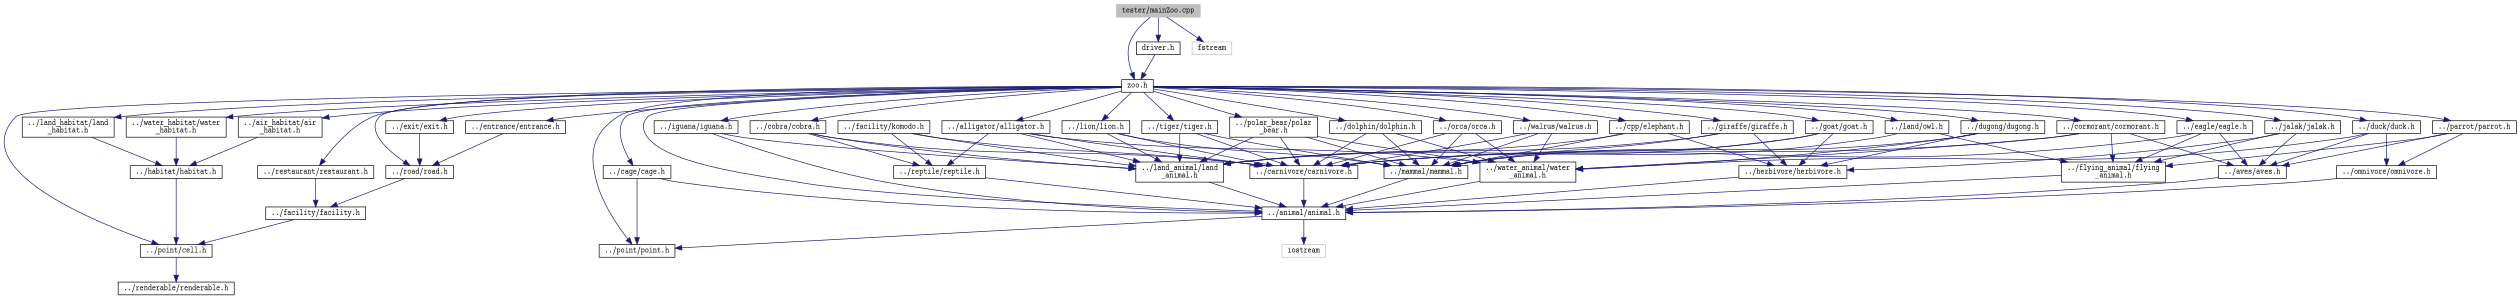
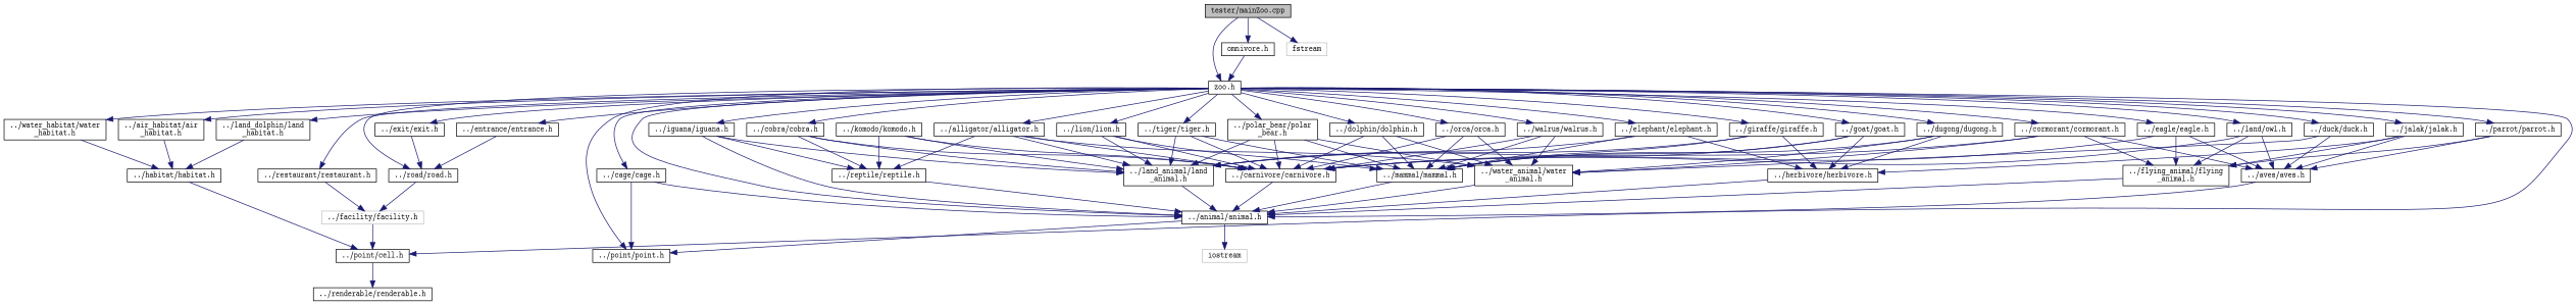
  digraph {
    fontname="Courier Prime"
    node [color=black fillcolor=white fontname="Courier Prime" fontsize=10 shape=record style=filled]
    edge [color=midnightblue fontname="Courier Prime" fontsize=10 labelfontname=Helvetica labelfontsize=10 style=solid]
-   n1 [color=grey75 fillcolor=grey75 fontcolor=black height=0.2 label="tester/mainZoo.cpp" width=0.4]
+   n1 [fillcolor=grey75 fontcolor=black height=0.2 label="tester/mainZoo.cpp" width=0.4]
    n2 [height=0.2 label="zoo.h" width=0.4]
-   n3 [height=0.2 label="driver.h" width=0.4]
+   n3 [height=0.2 label="omnivore.h" width=0.4]
    n4 [color=grey75 height=0.2 label=fstream width=0.4]
    n5 [height=0.2 label="../point/cell.h" width=0.4]
    n6 [height=0.2 label="../cage/cage.h" width=0.4]
    n7 [height=0.2 label="../point/point.h" width=0.4]
    n8 [height=0.2 label="../animal/animal.h" width=0.4]
-   n9 [height=0.2 label="../land_habitat/land\l_habitat.h" width=0.4]
+   n9 [height=0.2 label="../land_dolphin/land\l_habitat.h" width=0.4]
    n10 [height=0.2 label="../water_habitat/water\l_habitat.h" width=0.4]
    n11 [height=0.2 label="../air_habitat/air\l_habitat.h" width=0.4]
    n12 [height=0.2 label="../restaurant/restaurant.h" width=0.4]
    n13 [height=0.2 label="../road/road.h" width=0.4]
    n14 [height=0.2 label="../exit/exit.h" width=0.4]
    n15 [height=0.2 label="../entrance/entrance.h" width=0.4]
    n16 [height=0.2 label="../alligator/alligator.h" width=0.4]
    n17 [height=0.2 label="../cobra/cobra.h" width=0.4]
    n18 [height=0.2 label="../cormorant/cormorant.h" width=0.4]
    n19 [height=0.2 label="../dolphin/dolphin.h" width=0.4]
    n20 [height=0.2 label="../duck/duck.h" width=0.4]
    n21 [height=0.2 label="../dugong/dugong.h" width=0.4]
    n22 [height=0.2 label="../eagle/eagle.h" width=0.4]
-   n23 [height=0.2 label="../cpp/elephant.h" width=0.4]
+   n23 [height=0.2 label="../elephant/elephant.h" width=0.4]
    n24 [height=0.2 label="../giraffe/giraffe.h" width=0.4]
    n25 [height=0.2 label="../goat/goat.h" width=0.4]
    n26 [height=0.2 label="../iguana/iguana.h" width=0.4]
    n27 [height=0.2 label="../jalak/jalak.h" width=0.4]
    n28 [height=0.2 label="../lion/lion.h" width=0.4]
    n29 [height=0.2 label="../orca/orca.h" width=0.4]
    n30 [height=0.2 label="../land/owl.h" width=0.4]
    n31 [height=0.2 label="../parrot/parrot.h" width=0.4]
    n32 [height=0.2 label="../polar_bear/polar\l_bear.h" width=0.4]
    n33 [height=0.2 label="../tiger/tiger.h" width=0.4]
    n34 [height=0.2 label="../walrus/walrus.h" width=0.4]
    n35 [height=0.2 label="../renderable/renderable.h" width=0.4]
    n36 [color=grey75 height=0.2 label=iostream width=0.4]
    n37 [height=0.2 label="../habitat/habitat.h" width=0.4]
-   n38 [height=0.2 label="../facility/facility.h" width=0.4]
+   n38 [color=grey75 height=0.2 label="../facility/facility.h" width=0.4]
    n39 [height=0.2 label="../carnivore/carnivore.h" width=0.4]
    n40 [height=0.2 label="../land_animal/land\l_animal.h" width=0.4]
    n41 [height=0.2 label="../water_animal/water\l_animal.h" width=0.4]
    n42 [height=0.2 label="../reptile/reptile.h" width=0.4]
    n43 [height=0.2 label="../aves/aves.h" width=0.4]
    n44 [height=0.2 label="../flying_animal/flying\l_animal.h" width=0.4]
    n45 [height=0.2 label="../mammal/mammal.h" width=0.4]
-   n46 [height=0.2 label="../omnivore/omnivore.h" width=0.4]
    n47 [height=0.2 label="../herbivore/herbivore.h" width=0.4]
-   n48 [height=0.2 label="../facility/komodo.h" width=0.4]
+   n48 [height=0.2 label="../komodo/komodo.h" width=0.4]
    n1 -> n2
    n1 -> n3
    n1 -> n4
    n2 -> n5
    n2 -> n6
    n2 -> n7
    n2 -> n8
    n2 -> n9
    n2 -> n10
    n2 -> n11
    n2 -> n12
    n2 -> n13
    n2 -> n14
    n2 -> n15
    n2 -> n16
    n2 -> n17
    n2 -> n18
    n2 -> n19
    n2 -> n20
    n2 -> n21
    n2 -> n22
    n2 -> n23
    n2 -> n24
    n2 -> n25
    n2 -> n26
    n2 -> n27
    n2 -> n28
    n2 -> n29
    n2 -> n30
    n2 -> n31
    n2 -> n32
    n2 -> n33
    n2 -> n34
    n3 -> n2
    n5 -> n35
    n6 -> n7
    n6 -> n8
    n8 -> n7
    n8 -> n36
    n9 -> n37
    n10 -> n37
    n11 -> n37
    n12 -> n38
    n13 -> n38
    n14 -> n13
    n15 -> n13
    n16 -> n39
    n16 -> n40
    n16 -> n41
    n16 -> n42
    n17 -> n39
    n17 -> n40
    n17 -> n42
    n18 -> n39
    n18 -> n41
    n18 -> n43
    n18 -> n44
    n19 -> n39
    n19 -> n41
    n19 -> n45
    n20 -> n41
    n20 -> n43
-   n20 -> n46
    n21 -> n41
    n21 -> n45
    n21 -> n47
    n22 -> n39
    n22 -> n43
    n22 -> n44
    n23 -> n40
    n23 -> n45
    n23 -> n47
    n24 -> n40
    n24 -> n45
    n24 -> n47
    n25 -> n40
    n25 -> n45
    n25 -> n47
    n26 -> n8
    n26 -> n40
+   n26 -> n42
    n27 -> n43
    n27 -> n44
    n27 -> n47
    n28 -> n39
    n28 -> n40
    n28 -> n45
    n29 -> n39
    n29 -> n41
    n29 -> n45
    n30 -> n39
+   n30 -> n43
    n30 -> n44
    n31 -> n43
    n31 -> n44
-   n31 -> n46
    n32 -> n39
    n32 -> n40
    n32 -> n41
    n32 -> n45
    n33 -> n39
    n33 -> n40
    n33 -> n45
    n34 -> n39
    n34 -> n41
    n34 -> n45
    n37 -> n5
    n38 -> n5
    n39 -> n8
    n40 -> n8
    n41 -> n8
    n42 -> n8
    n43 -> n8
    n44 -> n8
    n45 -> n8
-   n46 -> n8
    n47 -> n8
    n48 -> n39
    n48 -> n40
    n48 -> n42
  }
